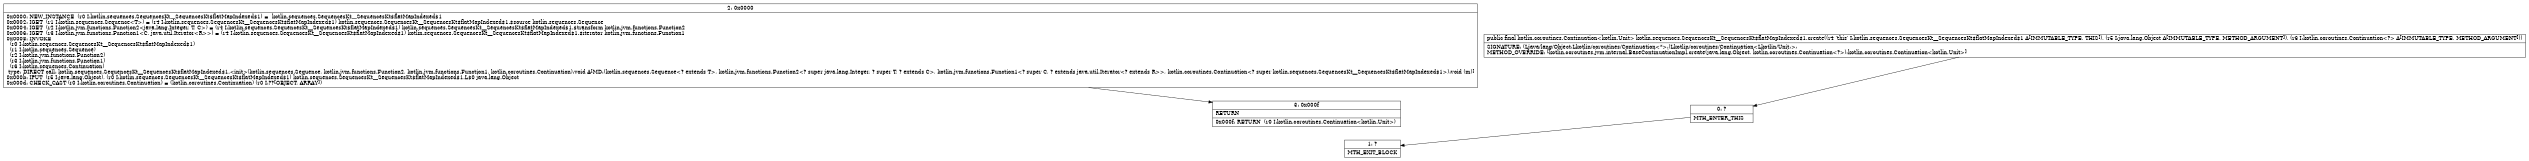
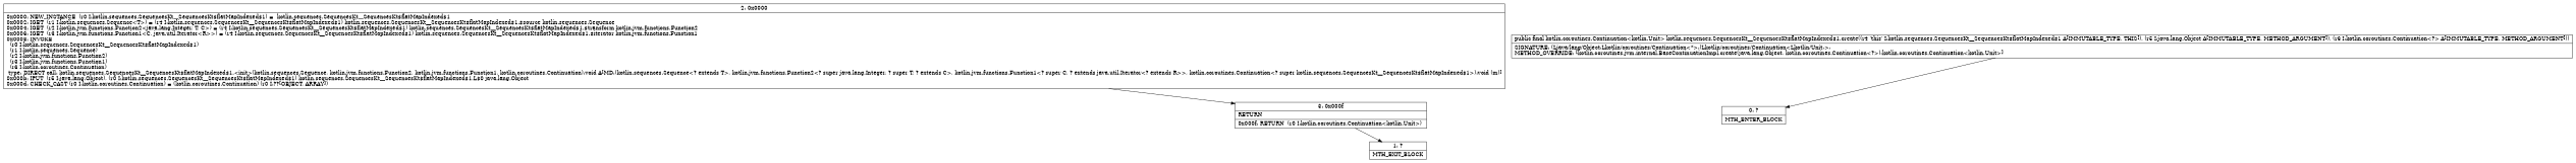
  digraph {
    node [shape=record]
-   n1 [label="{0\:\ ?|MTH_ENTER_THIS\l}"]
-   n2 [label="{2\:\ 0x0000|0x0000: NEW_INSTANCE  (r0 I:kotlin.sequences.SequencesKt__SequencesKt$flatMapIndexed$1) =  kotlin.sequences.SequencesKt__SequencesKt$flatMapIndexed$1 \l0x0002: IGET  (r1 I:kotlin.sequences.Sequence\<T\>) = (r4 I:kotlin.sequences.SequencesKt__SequencesKt$flatMapIndexed$1) kotlin.sequences.SequencesKt__SequencesKt$flatMapIndexed$1.$source kotlin.sequences.Sequence \l0x0004: IGET  (r2 I:kotlin.jvm.functions.Function2\<java.lang.Integer, T, C\>) = (r4 I:kotlin.sequences.SequencesKt__SequencesKt$flatMapIndexed$1) kotlin.sequences.SequencesKt__SequencesKt$flatMapIndexed$1.$transform kotlin.jvm.functions.Function2 \l0x0006: IGET  (r3 I:kotlin.jvm.functions.Function1\<C, java.util.Iterator\<R\>\>) = (r4 I:kotlin.sequences.SequencesKt__SequencesKt$flatMapIndexed$1) kotlin.sequences.SequencesKt__SequencesKt$flatMapIndexed$1.$iterator kotlin.jvm.functions.Function1 \l0x0008: INVOKE  \l  (r0 I:kotlin.sequences.SequencesKt__SequencesKt$flatMapIndexed$1)\l  (r1 I:kotlin.sequences.Sequence)\l  (r2 I:kotlin.jvm.functions.Function2)\l  (r3 I:kotlin.jvm.functions.Function1)\l  (r6 I:kotlin.sequences.Continuation)\l type: DIRECT call: kotlin.sequences.SequencesKt__SequencesKt$flatMapIndexed$1.\<init\>(kotlin.sequences.Sequence, kotlin.jvm.functions.Function2, kotlin.jvm.functions.Function1, kotlin.coroutines.Continuation):void A[MD:(kotlin.sequences.Sequence\<? extends T\>, kotlin.jvm.functions.Function2\<? super java.lang.Integer, ? super T, ? extends C\>, kotlin.jvm.functions.Function1\<? super C, ? extends java.util.Iterator\<? extends R\>\>, kotlin.coroutines.Continuation\<? super kotlin.sequences.SequencesKt__SequencesKt$flatMapIndexed$1\>):void (m)]\l0x000b: IPUT  (r5 I:java.lang.Object), (r0 I:kotlin.sequences.SequencesKt__SequencesKt$flatMapIndexed$1) kotlin.sequences.SequencesKt__SequencesKt$flatMapIndexed$1.L$0 java.lang.Object \l0x000d: CHECK_CAST (r0 I:kotlin.coroutines.Continuation) = (kotlin.coroutines.Continuation) (r0 I:??[OBJECT, ARRAY]) \l}"]
+   n1 [label="{0\:\ ?|MTH_ENTER_BLOCK\l}"]
+   n2 [label="{2\:\ 0x0000|0x0000: NEW_INSTANCE  (r0 I:kotlin.sequences.SequencesKt__SequencesKt$flatMapIndexed$1) =  kotlin.sequences.SequencesKt__SequencesKt$flatMapIndexed$1 \l0x0002: IGET  (r1 I:kotlin.sequences.Sequence\<T\>) = (r4 I:kotlin.sequences.SequencesKt__SequencesKt$flatMapIndexed$1) kotlin.sequences.SequencesKt__SequencesKt$flatMapIndexed$1.$source kotlin.sequences.Sequence \l0x0004: IGET  (r2 I:kotlin.jvm.functions.Function2\<java.lang.Integer, T, C\>) = (r4 I:kotlin.sequences.SequencesKt__SequencesKt$flatMapIndexed$1) kotlin.sequences.SequencesKt__SequencesKt$flatMapIndexed$1.$transform kotlin.jvm.functions.Function2 \l0x0006: IGET  (r3 I:kotlin.jvm.functions.Function1\<C, java.util.Iterator\<R\>\>) = (r4 I:kotlin.sequences.SequencesKt__SequencesKt$flatMapIndexed$1) kotlin.sequences.SequencesKt__SequencesKt$flatMapIndexed$1.$iterator kotlin.jvm.functions.Function1 \l0x0008: INVOKE  \l  (r0 I:kotlin.sequences.SequencesKt__SequencesKt$flatMapIndexed$1)\l  (r1 I:kotlin.sequences.Sequence)\l  (r2 I:kotlin.jvm.functions.Function2)\l  (r3 I:kotlin.jvm.functions.Function1)\l  (r6 I:kotlin.coroutines.Continuation)\l type: DIRECT call: kotlin.sequences.SequencesKt__SequencesKt$flatMapIndexed$1.\<init\>(kotlin.sequences.Sequence, kotlin.jvm.functions.Function2, kotlin.jvm.functions.Function1, kotlin.coroutines.Continuation):void A[MD:(kotlin.sequences.Sequence\<? extends T\>, kotlin.jvm.functions.Function2\<? super java.lang.Integer, ? super T, ? extends C\>, kotlin.jvm.functions.Function1\<? super C, ? extends java.util.Iterator\<? extends R\>\>, kotlin.coroutines.Continuation\<? super kotlin.sequences.SequencesKt__SequencesKt$flatMapIndexed$1\>):void (m)]\l0x000b: IPUT  (r5 I:java.lang.Object), (r0 I:kotlin.sequences.SequencesKt__SequencesKt$flatMapIndexed$1) kotlin.sequences.SequencesKt__SequencesKt$flatMapIndexed$1.L$0 java.lang.Object \l0x000d: CHECK_CAST (r0 I:kotlin.coroutines.Continuation) = (kotlin.coroutines.Continuation) (r0 I:??[OBJECT, ARRAY]) \l}"]
    n3 [label="{3\:\ 0x000f|RETURN\l|0x000f: RETURN  (r0 I:kotlin.coroutines.Continuation\<kotlin.Unit\>) \l}"]
    n4 [label="{1\:\ ?|MTH_EXIT_BLOCK\l}"]
    n5 [label="{public final kotlin.coroutines.Continuation\<kotlin.Unit\> kotlin.sequences.SequencesKt__SequencesKt$flatMapIndexed$1.create((r4 'this' I:kotlin.sequences.SequencesKt__SequencesKt$flatMapIndexed$1 A[IMMUTABLE_TYPE, THIS]), (r5 I:java.lang.Object A[IMMUTABLE_TYPE, METHOD_ARGUMENT]), (r6 I:kotlin.coroutines.Continuation\<?\> A[IMMUTABLE_TYPE, METHOD_ARGUMENT]))  | SIGNATURE: (Ljava\/lang\/Object;Lkotlin\/coroutines\/Continuation\<*\>;)Lkotlin\/coroutines\/Continuation\<Lkotlin\/Unit;\>;\lMETHOD_OVERRIDE: [kotlin.coroutines.jvm.internal.BaseContinuationImpl.create(java.lang.Object, kotlin.coroutines.Continuation\<?\>):kotlin.coroutines.Continuation\<kotlin.Unit\>]\l}"]
    n2 -> n3
-   n1 -> n4
+   n3 -> n4
    n5 -> n1
  }
